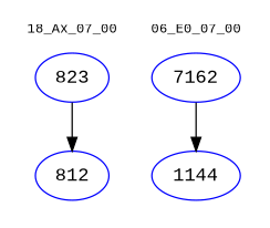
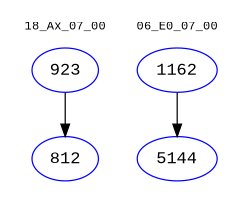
  digraph {
    fontname="Liberation Mono"
    node [color=blue fontname="Liberation Mono"]
    edge [color=black fontname="Liberation Mono"]
-   n1 [label=823]
+   n1 [label=923]
    n2 [label=812]
-   n3 [label=7162]
-   n4 [label=1144]
+   n3 [label=1162]
+   n4 [label=5144]
    subgraph cluster_1 {
      color=white
      fontsize=10
      label="18_Ax_07_00"
      n1
      n2
    }
    subgraph cluster_2 {
      color=white
      fontsize=10
      label="06_E0_07_00"
      n3
      n4
    }
    n1 -> n2
    n3 -> n4
  }
